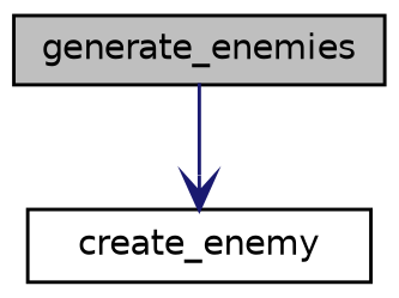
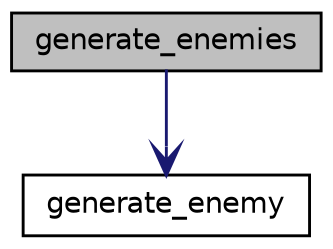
  digraph {
    rankdir=TB
    fontname="DejaVu Sans"
    node [color=black fontname="DejaVu Sans" fontsize=10 shape=record style=filled]
    n1 [fillcolor=grey75 fontcolor=black height=0.2 label=generate_enemies width=0.4]
-   n2 [fillcolor=white height=0.2 label=create_enemy width=0.4]
+   n2 [fillcolor=white height=0.2 label=generate_enemy width=0.4]
    n1 -> n2 [color=midnightblue fontname="DejaVu Sans" fontsize=10 labelfontname=Helvetica labelfontsize=10 style=solid arrowhead=vee]
  }
